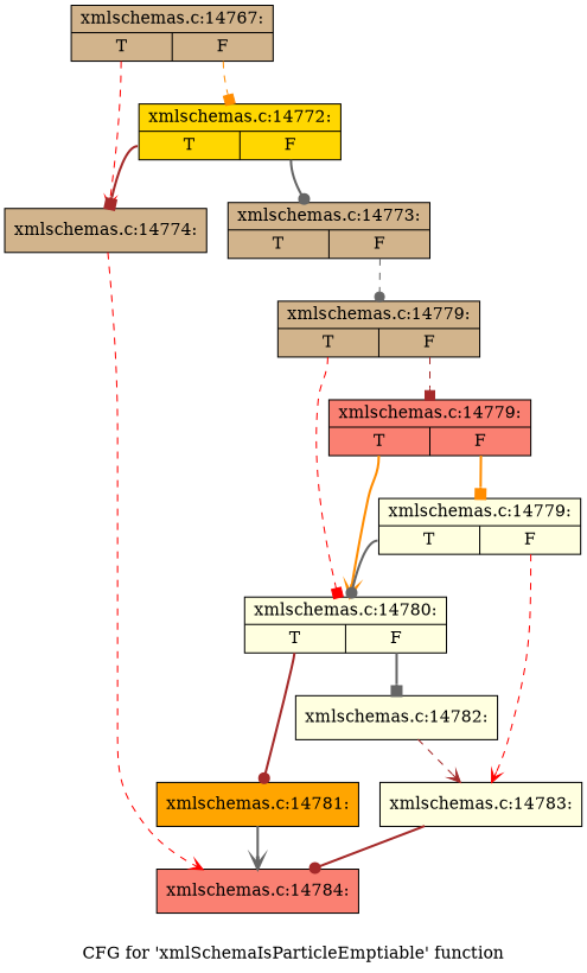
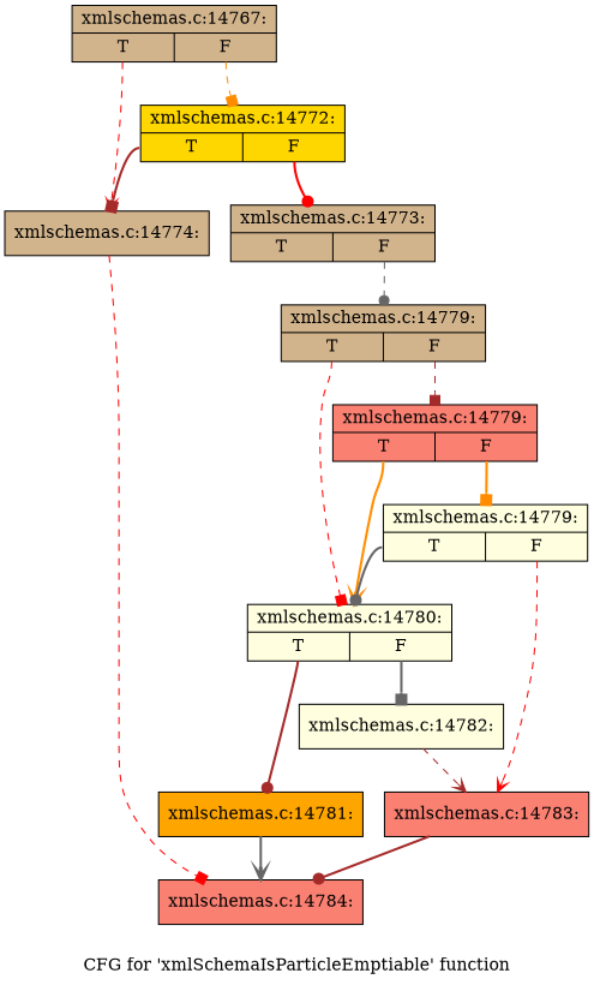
  digraph {
    label="CFG for 'xmlSchemaIsParticleEmptiable' function"
    node [fillcolor=tan shape=record style=filled]
    edge [arrowhead=box color=brown style=bold tailport=s0]
    n1 [label="{xmlschemas.c:14767:|{<s0>T|<s1>F}}"]
    n2 [label="{xmlschemas.c:14774:}"]
    n3 [fillcolor=gold label="{xmlschemas.c:14772:|{<s0>T|<s1>F}}"]
    n4 [fillcolor=salmon label="{xmlschemas.c:14784:}"]
    n5 [label="{xmlschemas.c:14773:|{<s0>T|<s1>F}}"]
    n6 [label="{xmlschemas.c:14779:|{<s0>T|<s1>F}}"]
    n7 [fillcolor=lightyellow label="{xmlschemas.c:14780:|{<s0>T|<s1>F}}"]
    n8 [fillcolor=salmon label="{xmlschemas.c:14779:|{<s0>T|<s1>F}}"]
    n9 [fillcolor=orange label="{xmlschemas.c:14781:}"]
    n10 [fillcolor=lightyellow label="{xmlschemas.c:14782:}"]
    n11 [fillcolor=lightyellow label="{xmlschemas.c:14779:|{<s0>T|<s1>F}}"]
-   n12 [fillcolor=lightyellow label="{xmlschemas.c:14783:}"]
+   n12 [fillcolor=salmon label="{xmlschemas.c:14783:}"]
    n1 -> n2 [arrowhead=vee color=red style=dashed]
    n1 -> n3 [color=darkorange style=dashed tailport=s1]
-   n2 -> n4 [arrowhead=vee color=red style=dashed]
+   n2 -> n4 [color=red style=dashed]
    n3 -> n2
-   n3 -> n5 [arrowhead=dot color=gray40 tailport=s1]
+   n3 -> n5 [arrowhead=dot color=red tailport=s1]
    n5 -> n6 [arrowhead=dot color=gray40 style=dashed tailport=s1]
    n6 -> n7 [color=red style=dashed]
    n6 -> n8 [style=dashed tailport=s1]
    n7 -> n9 [arrowhead=dot]
    n7 -> n10 [color=gray40 tailport=s1]
    n8 -> n7 [arrowhead=vee color=darkorange]
    n8 -> n11 [color=darkorange tailport=s1]
    n9 -> n4 [arrowhead=vee color=gray40]
    n10 -> n12 [arrowhead=vee style=dashed]
    n11 -> n7 [arrowhead=dot color=gray40]
    n11 -> n12 [arrowhead=vee color=red style=dashed tailport=s1]
    n12 -> n4 [arrowhead=dot]
  }
